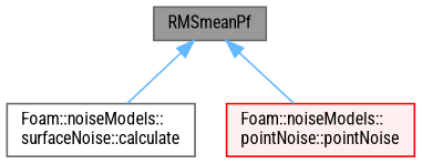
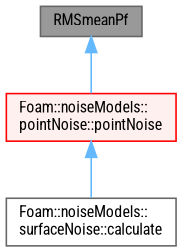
  digraph {
    fontname="Roboto Condensed"
    rankdir=TB
    node [fontname="Roboto Condensed" fontsize=10 shape=box style=filled]
    edge [color=steelblue1 dir=back fontname="Roboto Condensed" fontsize=10 labelfontname=Helvetica labelfontsize=10 style=solid]
    n1 [color=gray40 fillcolor=grey60 fontcolor=black height=0.2 label=RMSmeanPf width=0.4]
    n2 [color=grey40 fillcolor=white height=0.2 label="Foam::noiseModels::\lsurfaceNoise::calculate" width=0.4]
    n3 [color=red fillcolor="#FFF0F0" height=0.2 label="Foam::noiseModels::\lpointNoise::pointNoise" width=0.4]
-   n1 -> n2
+   n3 -> n2
    n1 -> n3
  }
